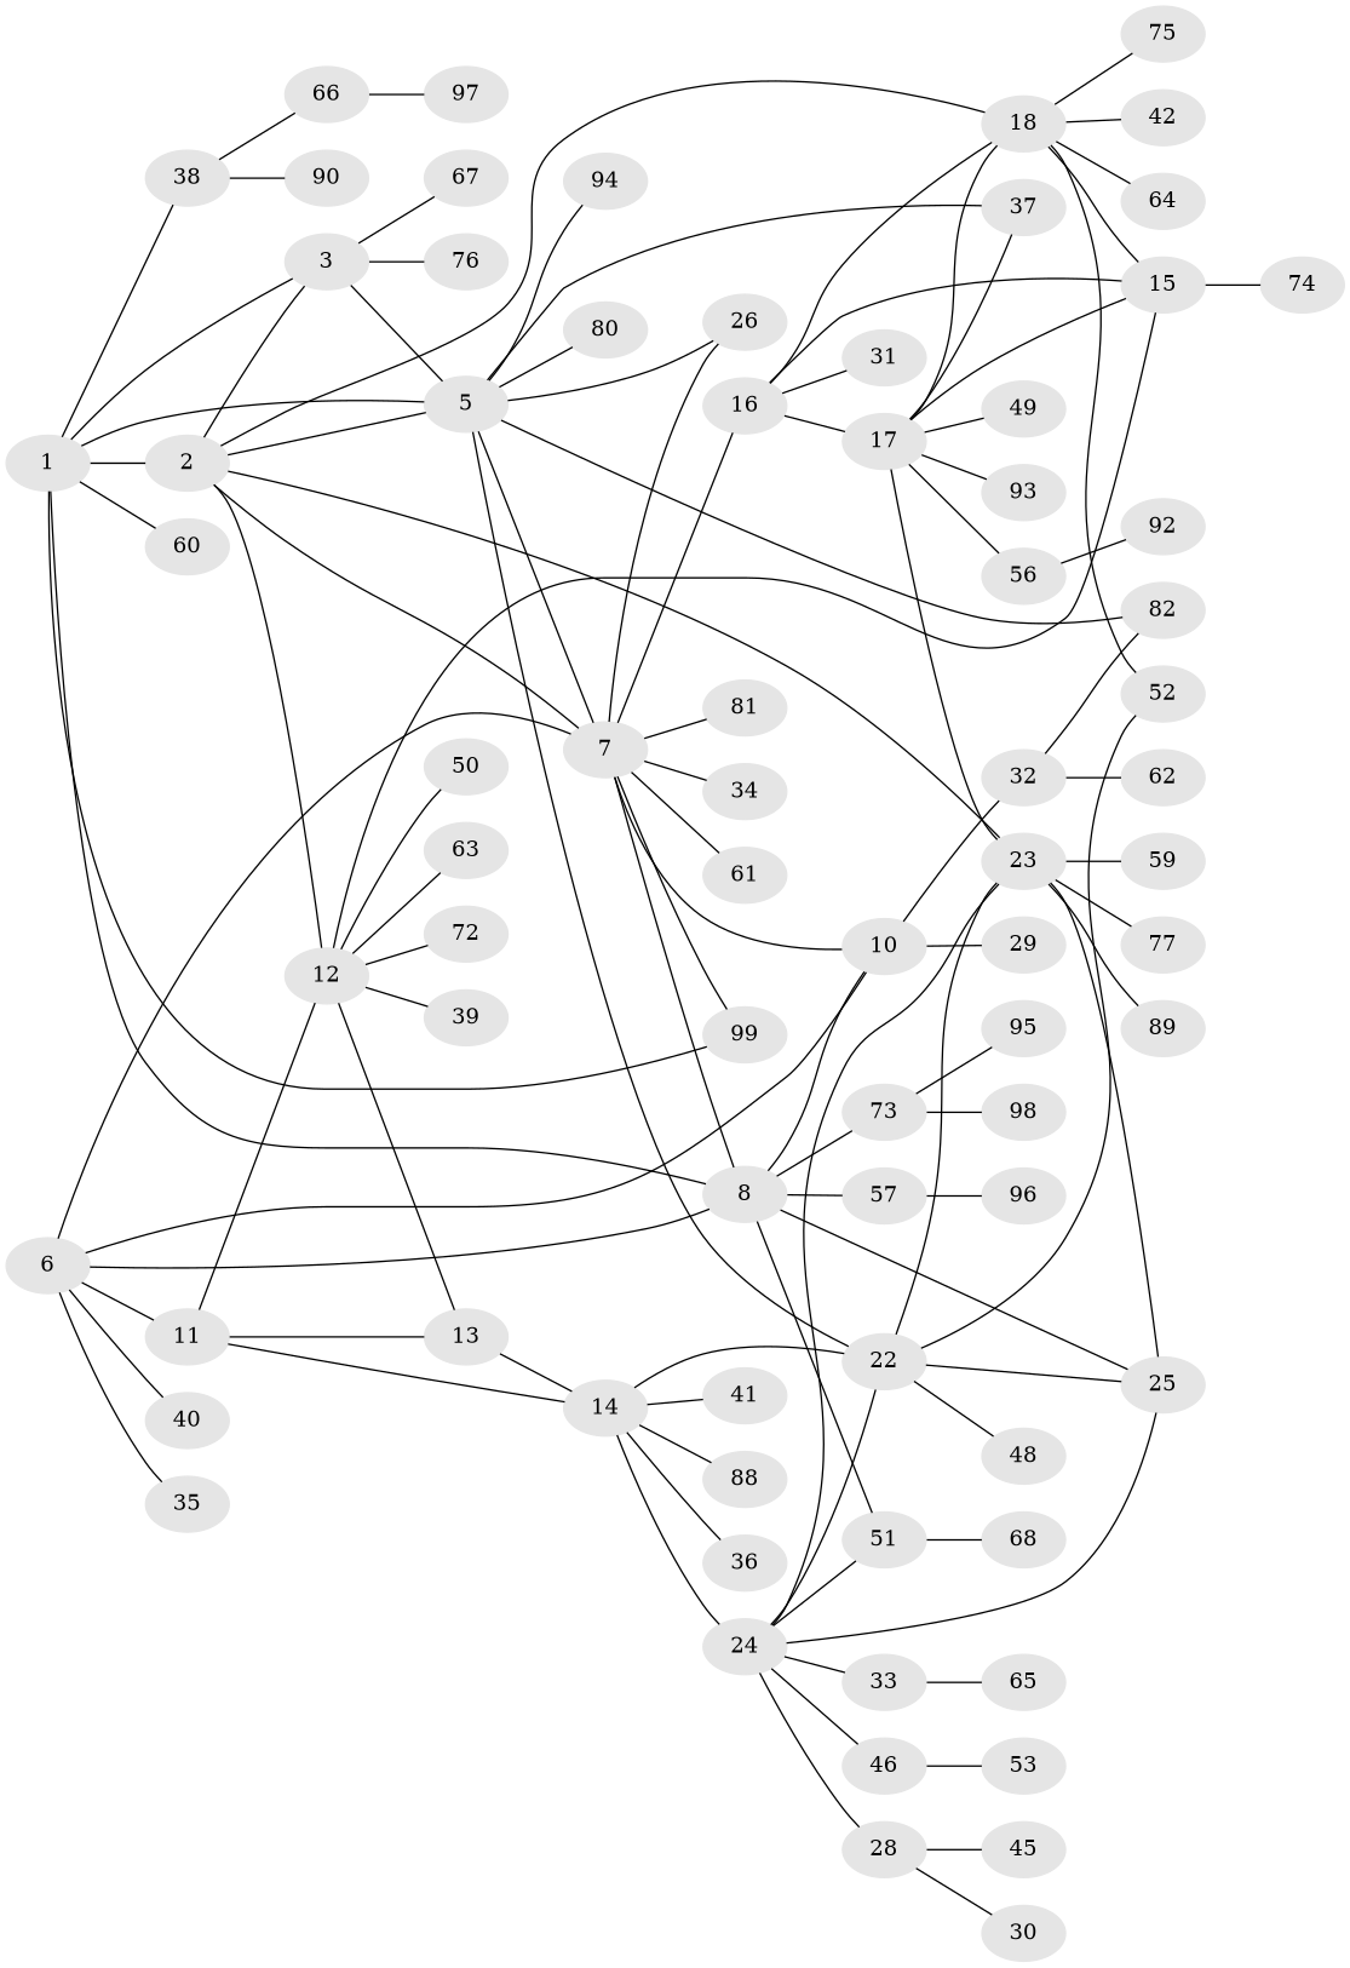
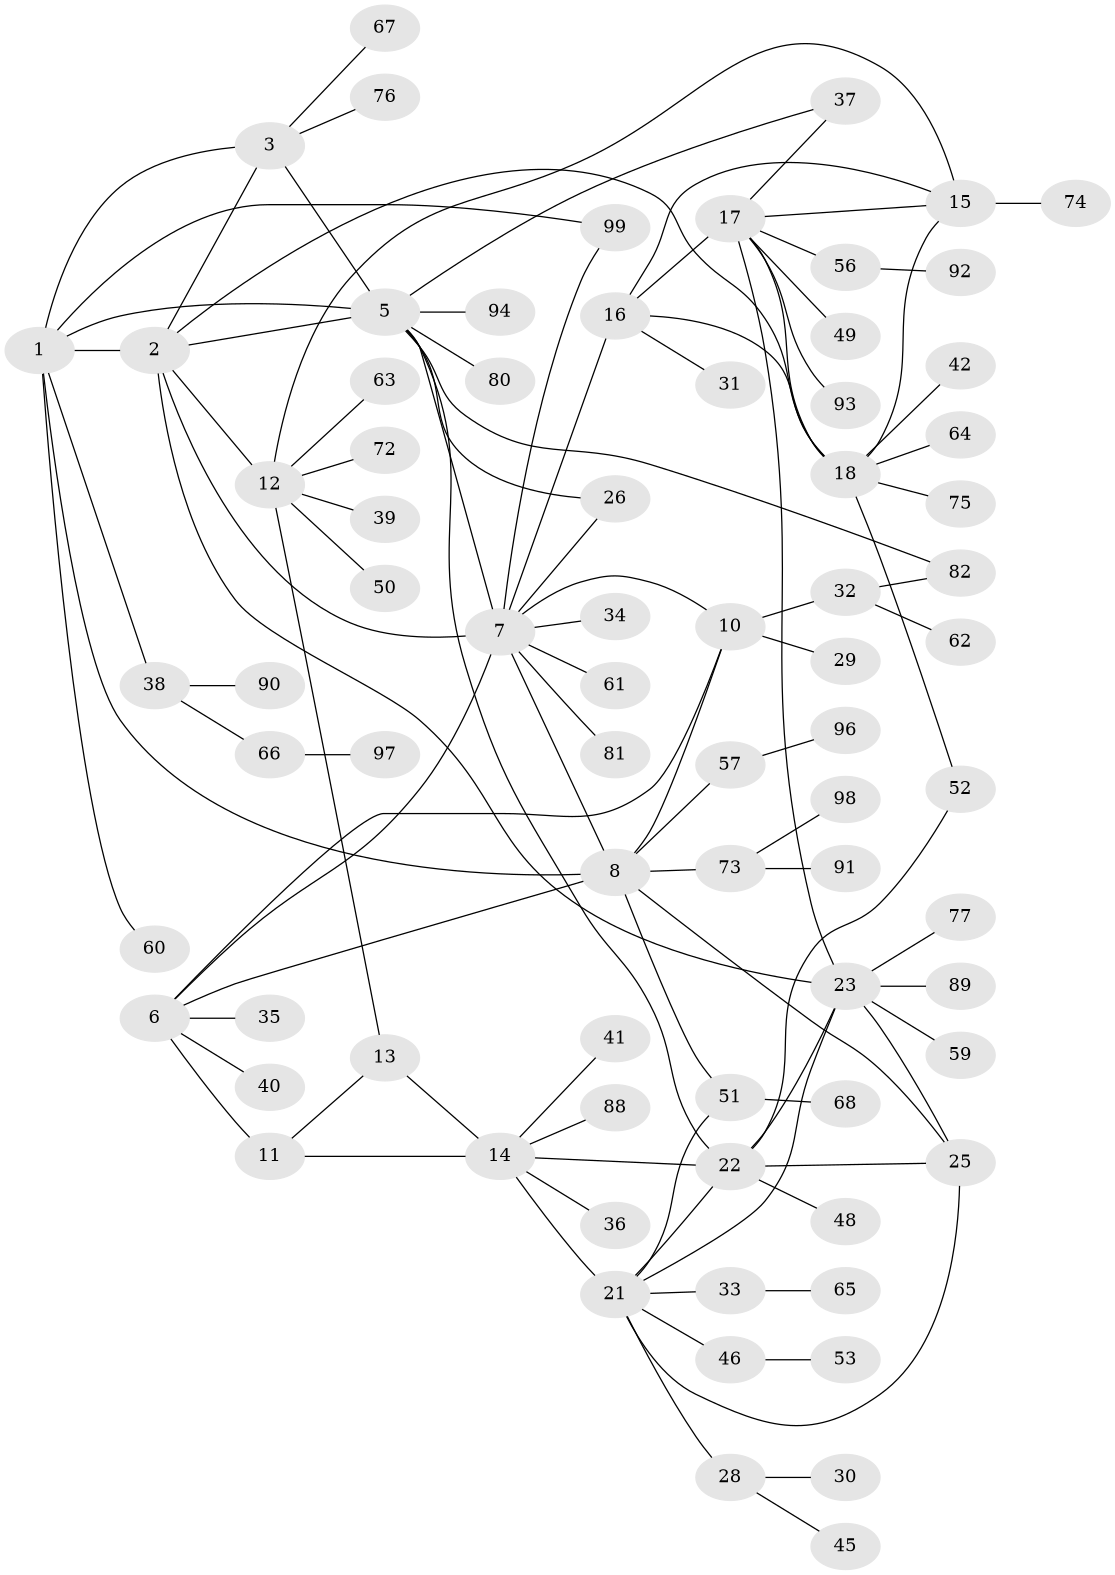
  graph {
    rankdir=LR
    node [color=gray90 style=filled]
    1 [super="+43"]
    2 [super="+4"]
    3 [super="+27"]
    5 [super="+84"]
    8 [super="+86"]
    38 [super="+58"]
    60
    99
    7 [super="+9"]
    12 [super="+15"]
    18 [super="+70"]
    23 [super="+69"]
    67
    76
    22 [super="+24"]
    26
    37 [super="+78"]
    80
    82
    94
    10 [super="+44"]
    25
    51
    57 [super="+71"]
    73
    66
    90
    16 [super="+85"]
    34
    61
    81
    13
    n33 [label=15 super="+20"]
    39
    50
    63
    72
    42
    52
    64
    75
    59
    77
    89
    48
    6
    11
    35
    40
    29
    32 [super="+55"]
    14 [super="+91"]
    17 [super="+54"]
    31
    68
    96
-   95
+   95 [label=91]
    98
    62
-   21 [super="+79" label=24]
+   21 [super="+79"]
    36
    41
    88
    74
    28 [super="+87"]
    33 [super="+47"]
    46
    49
    56 [super="+83"]
    93
    92
    30
    45
    65
    53
    97
    1 -- 2 [weight=2]
    1 -- 3
    1 -- 5
    1 -- 8
    1 -- 38
    1 -- 60
    1 -- 99
    2 -- 3 [weight=2]
    2 -- 5 [weight=2]
    2 -- 7
    2 -- 12
    2 -- 18
    2 -- 23
    3 -- 5
    3 -- 67
    3 -- 76
    5 -- 7
    5 -- 22
    5 -- 26
    5 -- 37
    5 -- 80
    5 -- 82
    5 -- 94
    8 -- 10
    8 -- 25
    8 -- 51
    8 -- 57
    8 -- 73
    38 -- 66
    38 -- 90
    7 -- 8 [weight=2]
    7 -- 99
    7 -- 26
    7 -- 10 [weight=2]
    7 -- 16
    7 -- 34
    7 -- 61
    7 -- 81
    12 -- 13 [weight=2]
    12 -- n33
    12 -- 39
    12 -- 50
    12 -- 63
    12 -- 72
    18 -- n33 [weight=2]
    18 -- 42
    18 -- 52
    18 -- 64
    18 -- 75
    23 -- 25
    23 -- 59
    23 -- 77
    23 -- 89
    22 -- 23 [weight=2]
    22 -- 25 [weight=2]
    22 -- 52
    22 -- 48
    10 -- 29
    10 -- 32
    51 -- 68
    57 -- 96
    73 -- 95
    73 -- 98
    66 -- 97
    16 -- 18
    16 -- n33 [weight=2]
    16 -- 17
    16 -- 31
    13 -- 14
    n33 -- 74
    6 -- 8
    6 -- 7 [weight=2]
    6 -- 10
    6 -- 11
    6 -- 35
    6 -- 40
-   11 -- 12 [weight=2]
    11 -- 13
    11 -- 14
    32 -- 82
    32 -- 62
    14 -- 22
    14 -- 21
    14 -- 36
    14 -- 41
    14 -- 88
    17 -- 18
    17 -- 23
    17 -- 37
    17 -- n33 [weight=2]
    17 -- 49
    17 -- 56
    17 -- 93
    21 -- 23
    21 -- 22 [weight=2]
    21 -- 25
    21 -- 51
    21 -- 28
    21 -- 33
    21 -- 46
    28 -- 30
    28 -- 45
    33 -- 65
    46 -- 53
    56 -- 92
  }
